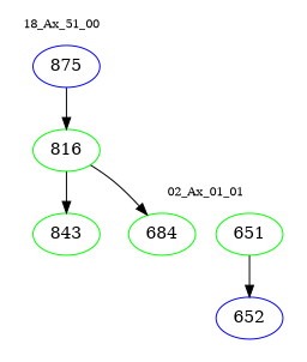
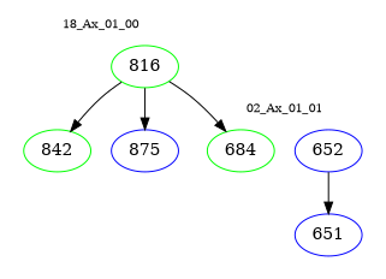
  digraph {
    node [color=green]
    edge [color=black]
-   n1 [label=651]
+   n1 [color=blue label=651]
    n2 [color=blue label=652]
    n3 [label=684]
    n4 [label=816]
-   n5 [label=843]
+   n5 [label=842]
    n6 [color=blue label=875]
    subgraph cluster_1 {
      color=white
      fontsize=10
      label="02_Ax_01_01"
      n1
      n2
      n3
    }
    subgraph cluster_2 {
      color=white
      fontsize=10
-     label="18_Ax_51_00"
+     label="18_Ax_01_00"
      n4
      n5
      n6
    }
-   n1 -> n2
+   n2 -> n1
    n4 -> n3
    n4 -> n5
-   n6 -> n4
+   n4 -> n6
  }
